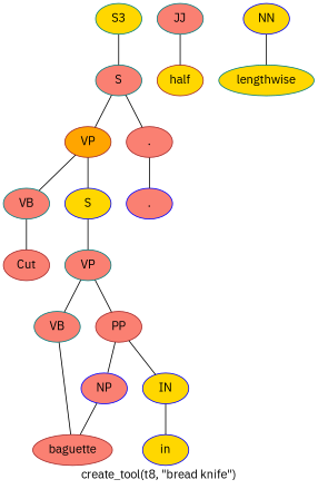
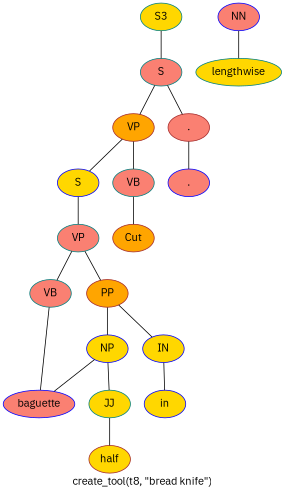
  graph {
    fontname="IBM Plex Sans"
    label="create_tool(t8, \"bread knife\")"
    node [color=teal fillcolor=salmon fontname="IBM Plex Sans" style=filled]
    edge [fontname="IBM Plex Sans"]
    n1 [fillcolor=gold label=S3]
    n2 [label=S]
    n3 [color=brown fillcolor=orange label=VP]
    n4 [color=brown label="."]
    n5 [label=VB]
    n6 [color=blue fillcolor=gold label=S]
    n7 [color=blue label="."]
-   n8 [color=brown label=Cut]
+   n8 [color=brown fillcolor=orange label=Cut]
    n9 [label=VP]
    n10 [label=VB]
-   n11 [color=brown label=PP]
-   n12 [color=brown label=baguette]
+   n11 [color=brown fillcolor=orange label=PP]
+   n12 [color=blue label=baguette]
    n13 [color=blue fillcolor=gold label=IN]
-   n14 [color=blue label=NP]
+   n14 [color=blue fillcolor=gold label=NP]
    n15 [color=blue fillcolor=gold label=in]
-   n16 [label=JJ]
+   n16 [fillcolor=gold label=JJ]
    n17 [color=brown fillcolor=gold label=half]
-   n18 [color=blue fillcolor=gold label=NN]
+   n18 [color=blue label=NN]
    n19 [fillcolor=gold label=lengthwise]
    n1 -- n2
    n2 -- n3
    n2 -- n4
    n3 -- n5
    n3 -- n6
    n4 -- n7
    n5 -- n8
    n6 -- n9
    n9 -- n10
    n9 -- n11
    n10 -- n12
    n11 -- n13
    n11 -- n14
    n13 -- n15
    n14 -- n12
+   n14 -- n16
    n16 -- n17
    n18 -- n19
  }
